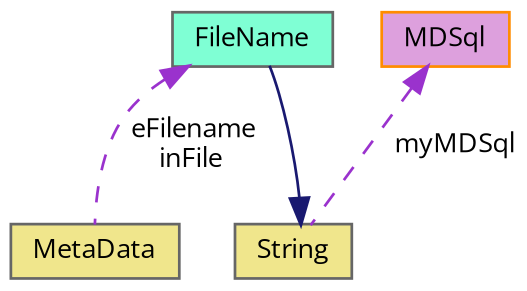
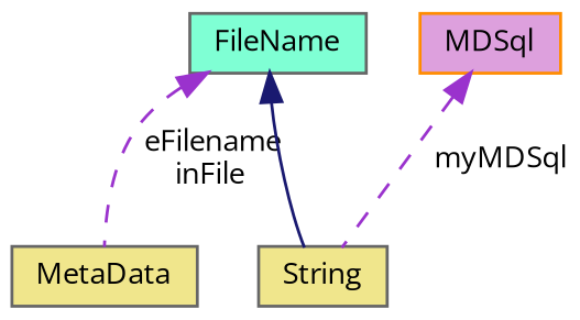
  digraph {
    fontname="Open Sans"
    node [color=gray40 fillcolor=khaki fontname="Open Sans" fontsize=10 shape=record style=filled]
    edge [color=darkorchid3 dir=back fontname="Open Sans" fontsize=10 labelfontname=Helvetica labelfontsize=10 style=dashed]
    n1 [height=0.2 label=MetaData width=0.4]
    n2 [color=darkorange fillcolor=plum height=0.2 label=MDSql width=0.4]
    n3 [height=0.2 label=String width=0.4]
    n4 [fillcolor=aquamarine height=0.2 label=FileName width=0.4]
    n2 -> n3 [label=" myMDSql"]
-   n3 -> n4 [color=midnightblue style=solid]
+   n4 -> n3 [color=midnightblue style=solid]
    n4 -> n1 [label=" eFilename\ninFile"]
  }
